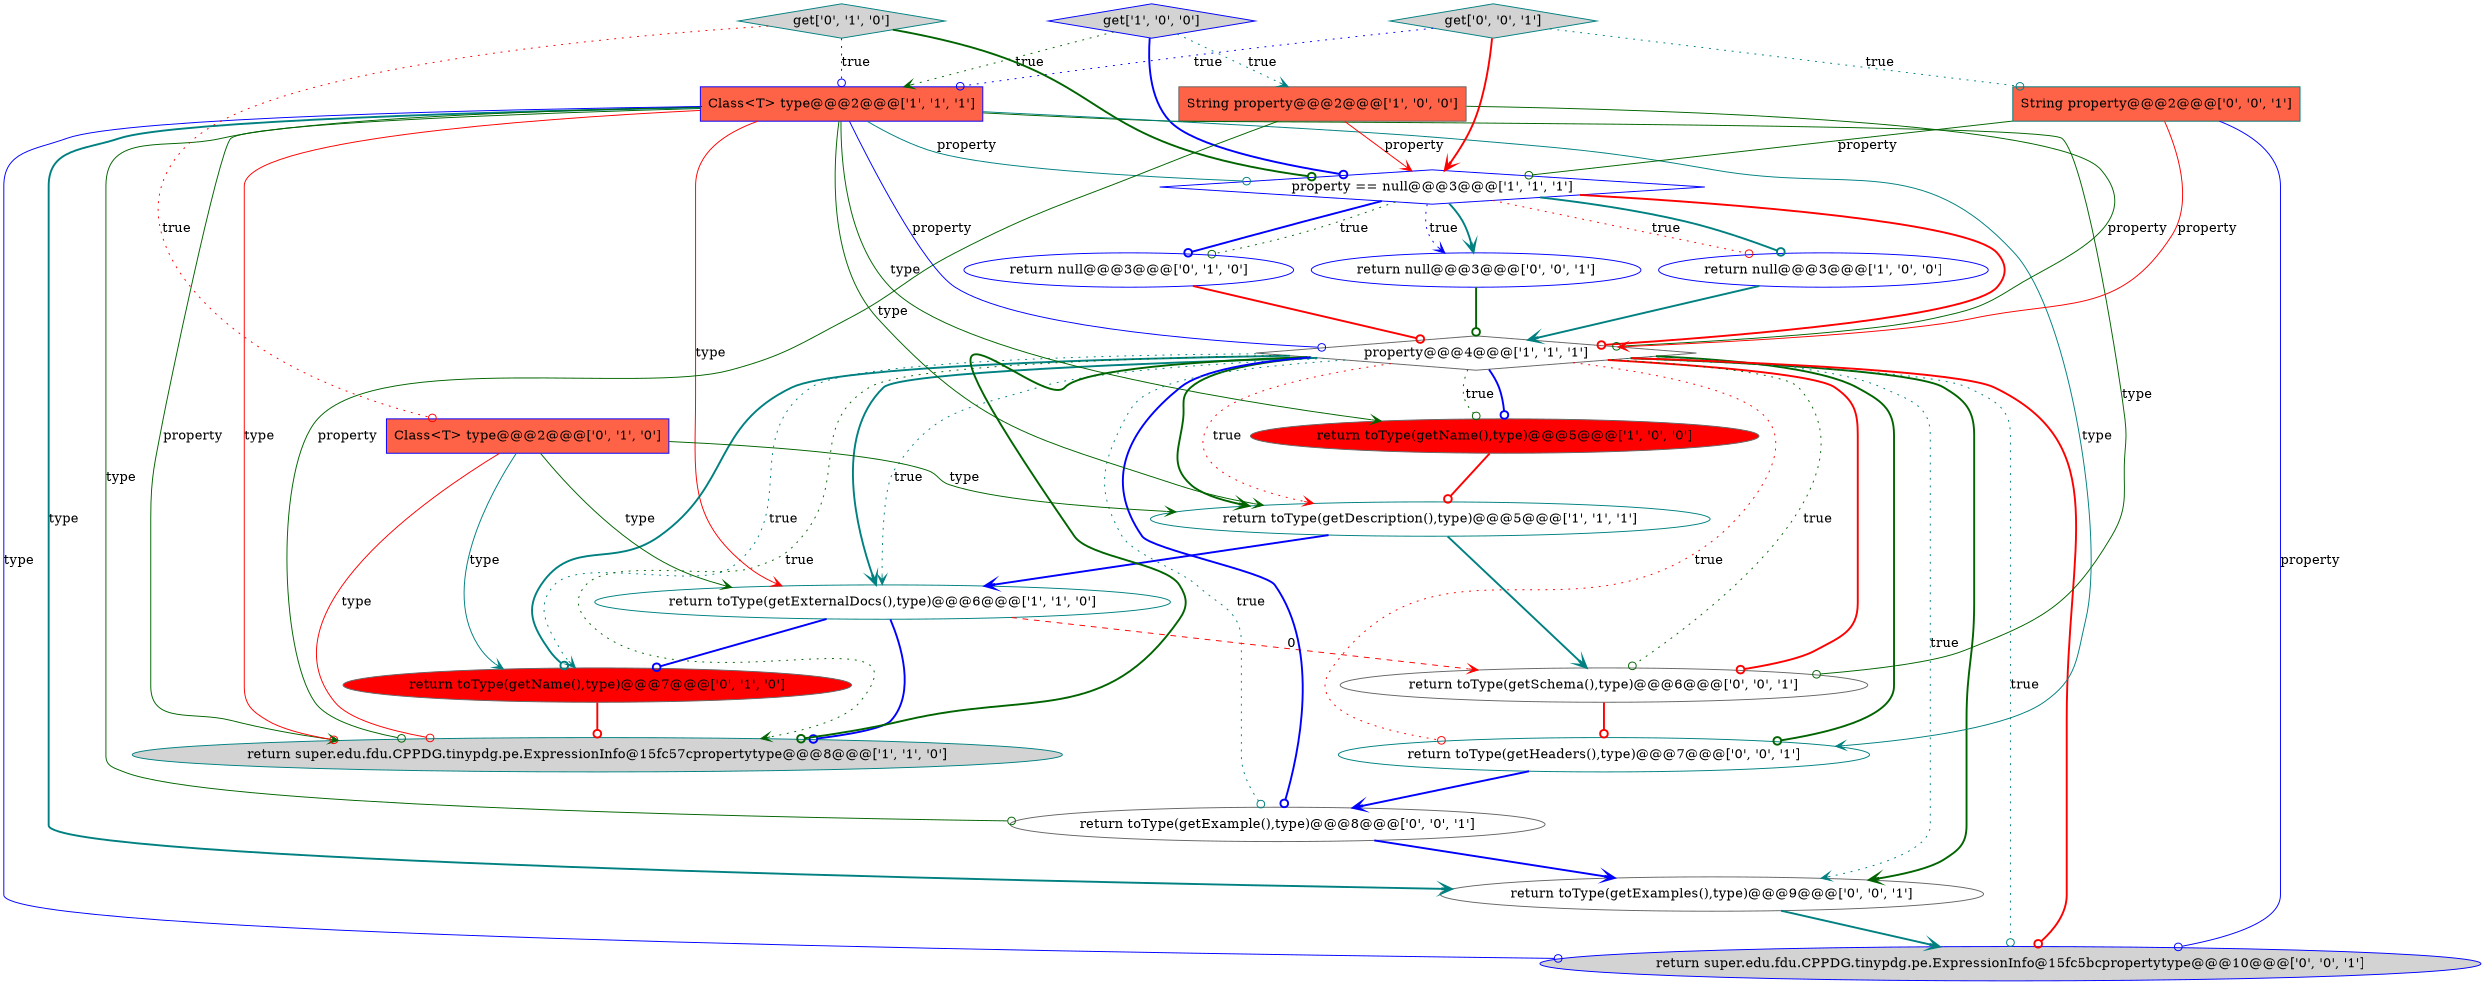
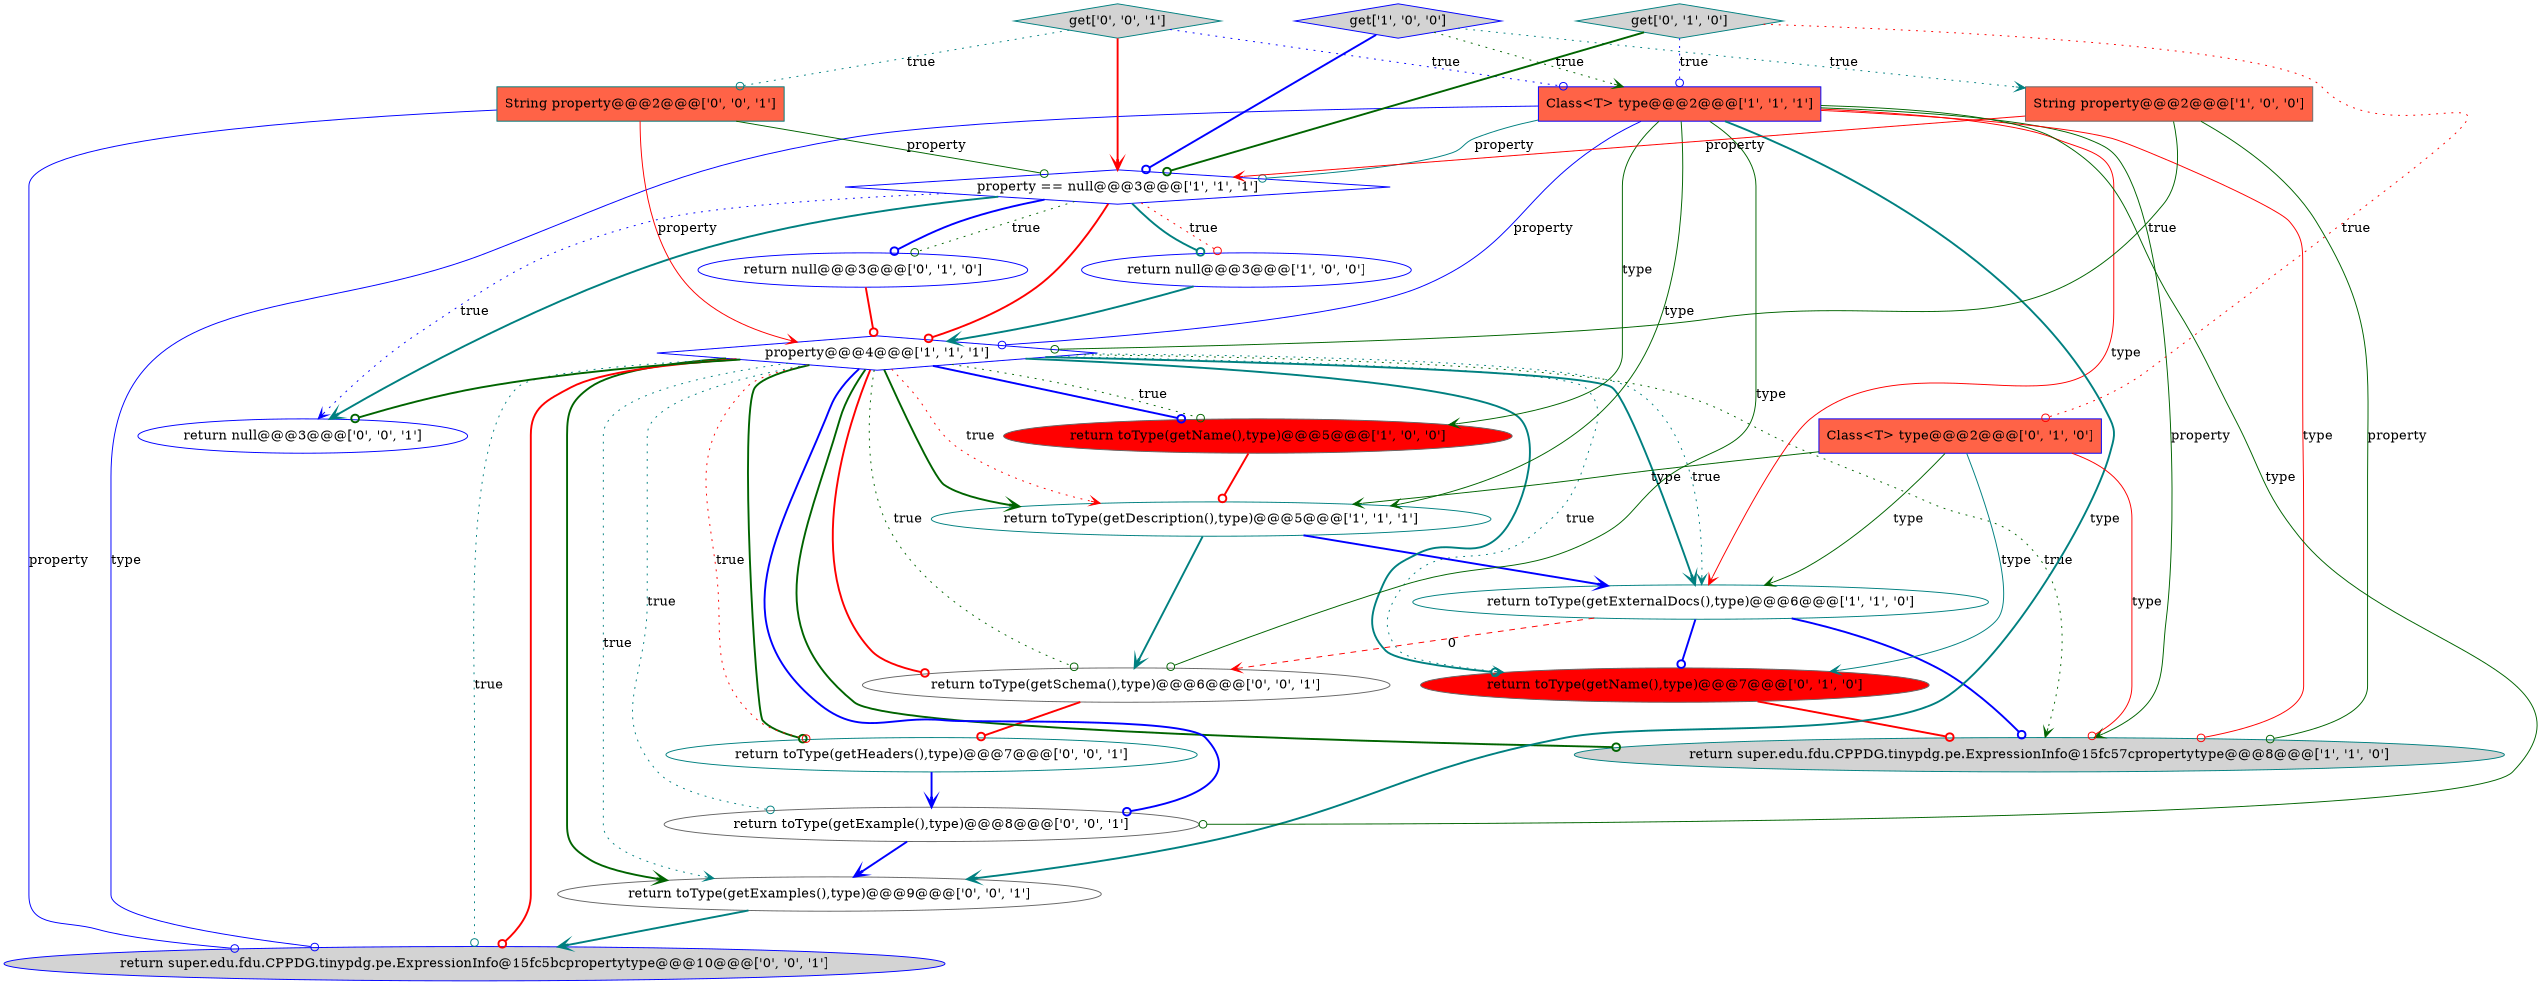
  digraph {
    node [color=blue fillcolor=white shape=ellipse style=filled]
    edge [arrowhead=odot color=darkgreen style=bold]
    n1 [color=teal label="return toType(getDescription(),type)@@@5@@@['1', '1', '1']"]
    n2 [color=gray40 label="return toType(getSchema(),type)@@@6@@@['0', '0', '1']"]
    n3 [color=teal label="return toType(getExternalDocs(),type)@@@6@@@['1', '1', '0']"]
    n4 [color=teal label="return toType(getHeaders(),type)@@@7@@@['0', '0', '1']"]
    n5 [color=gray40 fillcolor=red label="return toType(getName(),type)@@@7@@@['0', '1', '0']"]
    n6 [color=teal fillcolor=lightgray label="return super.edu.fdu.CPPDG.tinypdg.pe.ExpressionInfo@15fc57cpropertytype@@@8@@@['1', '1', '0']"]
    n7 [label="return null@@@3@@@['1', '0', '0']"]
-   n8 [color=gray40 label="property@@@4@@@['1', '1', '1']" shape=diamond]
+   n8 [label="property@@@4@@@['1', '1', '1']" shape=diamond]
    n9 [color=gray40 label="return toType(getExamples(),type)@@@9@@@['0', '0', '1']"]
    n10 [color=gray40 label="return toType(getExample(),type)@@@8@@@['0', '0', '1']"]
    n11 [fillcolor=lightgray label="return super.edu.fdu.CPPDG.tinypdg.pe.ExpressionInfo@15fc5bcpropertytype@@@10@@@['0', '0', '1']"]
    n12 [color=gray40 fillcolor=red label="return toType(getName(),type)@@@5@@@['1', '0', '0']"]
    n13 [fillcolor=lightgray label="get['1', '0', '0']" shape=diamond]
    n14 [label="property == null@@@3@@@['1', '1', '1']" shape=diamond]
    n15 [fillcolor=tomato label="Class<T> type@@@2@@@['1', '1', '1']" shape=box]
    n16 [color=gray40 fillcolor=tomato label="String property@@@2@@@['1', '0', '0']" shape=box]
    n17 [label="return null@@@3@@@['0', '0', '1']"]
    n18 [label="return null@@@3@@@['0', '1', '0']"]
    n19 [color=teal fillcolor=tomato label="String property@@@2@@@['0', '0', '1']" shape=box]
    n20 [fillcolor=tomato label="Class<T> type@@@2@@@['0', '1', '0']" shape=box]
    n21 [color=teal fillcolor=lightgray label="get['0', '0', '1']" shape=diamond]
    n22 [color=teal fillcolor=lightgray label="get['0', '1', '0']" shape=diamond]
    n1 -> n2 [arrowhead=vee color=teal]
    n1 -> n3 [arrowhead=vee color=blue]
    n2 -> n4 [color=red]
    n3 -> n2 [arrowhead=vee color=red label=0 style=dashed]
    n3 -> n5 [color=blue]
    n3 -> n6 [color=blue]
    n4 -> n10 [arrowhead=vee color=blue]
    n5 -> n6 [color=red]
    n7 -> n8 [arrowhead=vee color=teal]
    n8 -> n1 [arrowhead=vee]
    n8 -> n1 [arrowhead=vee color=red label=true style=dotted]
    n8 -> n2 [color=red]
    n8 -> n2 [label=true style=dotted]
    n8 -> n3 [arrowhead=vee color=teal]
    n8 -> n3 [arrowhead=vee color=teal label=true style=dotted]
    n8 -> n4
    n8 -> n4 [color=red label=true style=dotted]
    n8 -> n5 [arrowhead=vee color=teal label=true style=dotted]
    n8 -> n5 [color=teal]
    n8 -> n6 [arrowhead=vee label=true style=dotted]
    n8 -> n6
    n8 -> n9 [arrowhead=vee]
    n8 -> n9 [arrowhead=vee color=teal label=true style=dotted]
    n8 -> n10 [color=blue]
    n8 -> n10 [color=teal label=true style=dotted]
    n8 -> n11 [color=teal label=true style=dotted]
    n8 -> n11 [color=red]
    n8 -> n12 [color=blue]
    n8 -> n12 [label=true style=dotted]
    n9 -> n11 [arrowhead=vee color=teal]
    n10 -> n9 [arrowhead=vee color=blue]
    n12 -> n1 [color=red]
    n13 -> n14 [color=blue]
    n13 -> n15 [arrowhead=vee label=true style=dotted]
    n13 -> n16 [arrowhead=vee color=teal label=true style=dotted]
    n14 -> n7 [color=red label=true style=dotted]
    n14 -> n7 [color=teal]
    n14 -> n8 [color=red]
    n14 -> n17 [arrowhead=vee color=teal]
    n14 -> n17 [arrowhead=vee color=blue label=true style=dotted]
    n14 -> n18 [color=blue]
    n14 -> n18 [label=true style=dotted]
    n15 -> n1 [arrowhead=vee label=type style=solid]
    n15 -> n2 [label=type style=solid]
    n15 -> n3 [arrowhead=vee color=red label=type style=solid]
-   n15 -> n4 [arrowhead=vee color=teal label=type style=solid]
    n15 -> n6 [arrowhead=vee label=property style=solid]
    n15 -> n6 [color=red label=type style=solid]
    n15 -> n8 [color=blue label=property style=solid]
    n15 -> n9 [arrowhead=vee color=teal label=type]
    n15 -> n10 [label=type style=solid]
    n15 -> n11 [color=blue label=type style=solid]
    n15 -> n12 [arrowhead=vee label=type style=solid]
    n15 -> n14 [color=teal label=property style=solid]
    n16 -> n6 [label=property style=solid]
-   n16 -> n8 [label=property style=solid]
+   n16 -> n8 [label=true style=solid]
    n16 -> n14 [arrowhead=vee color=red label=property style=solid]
-   n17 -> n8
+   n8 -> n17
    n18 -> n8 [color=red]
    n19 -> n8 [arrowhead=vee color=red label=property style=solid]
    n19 -> n11 [color=blue label=property style=solid]
    n19 -> n14 [label=property style=solid]
    n20 -> n1 [arrowhead=vee label=type style=solid]
    n20 -> n3 [arrowhead=vee label=type style=solid]
    n20 -> n5 [arrowhead=vee color=teal label=type style=solid]
    n20 -> n6 [color=red label=type style=solid]
    n21 -> n14 [arrowhead=vee color=red]
    n21 -> n15 [color=blue label=true style=dotted]
    n21 -> n19 [color=teal label=true style=dotted]
    n22 -> n14
    n22 -> n15 [color=blue label=true style=dotted]
    n22 -> n20 [color=red label=true style=dotted]
  }
